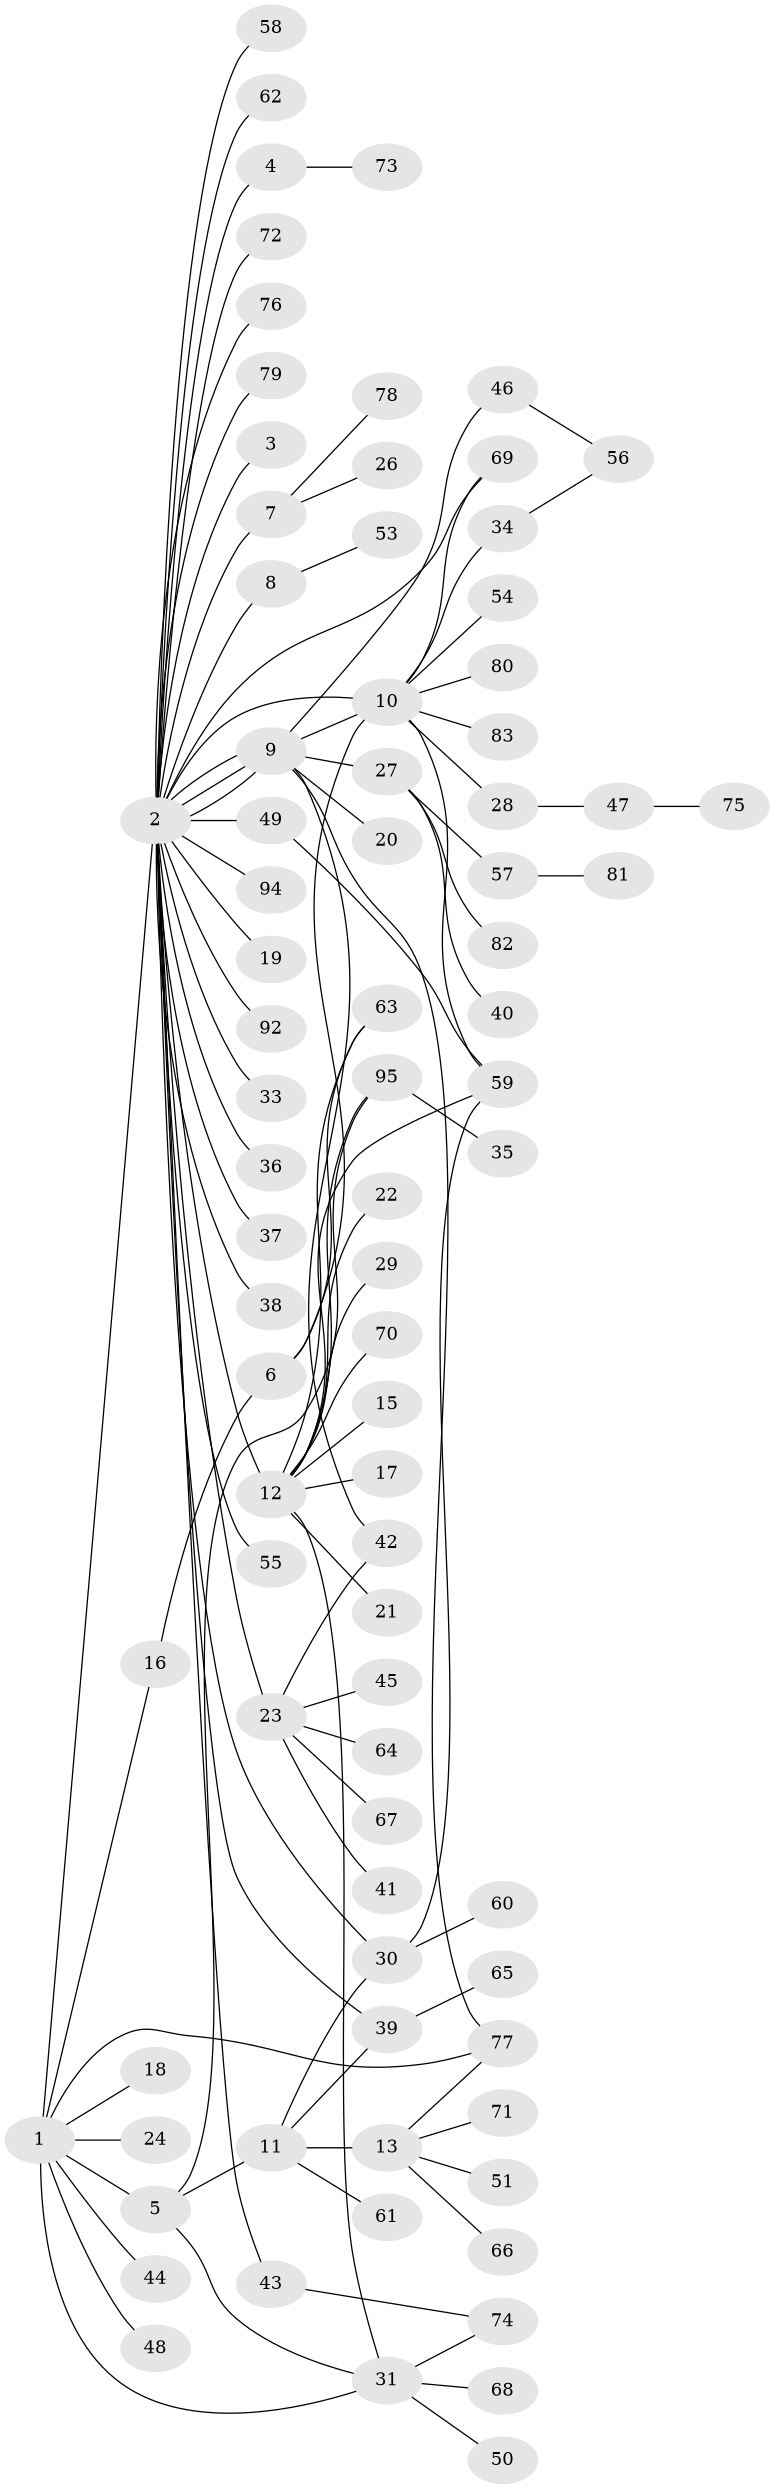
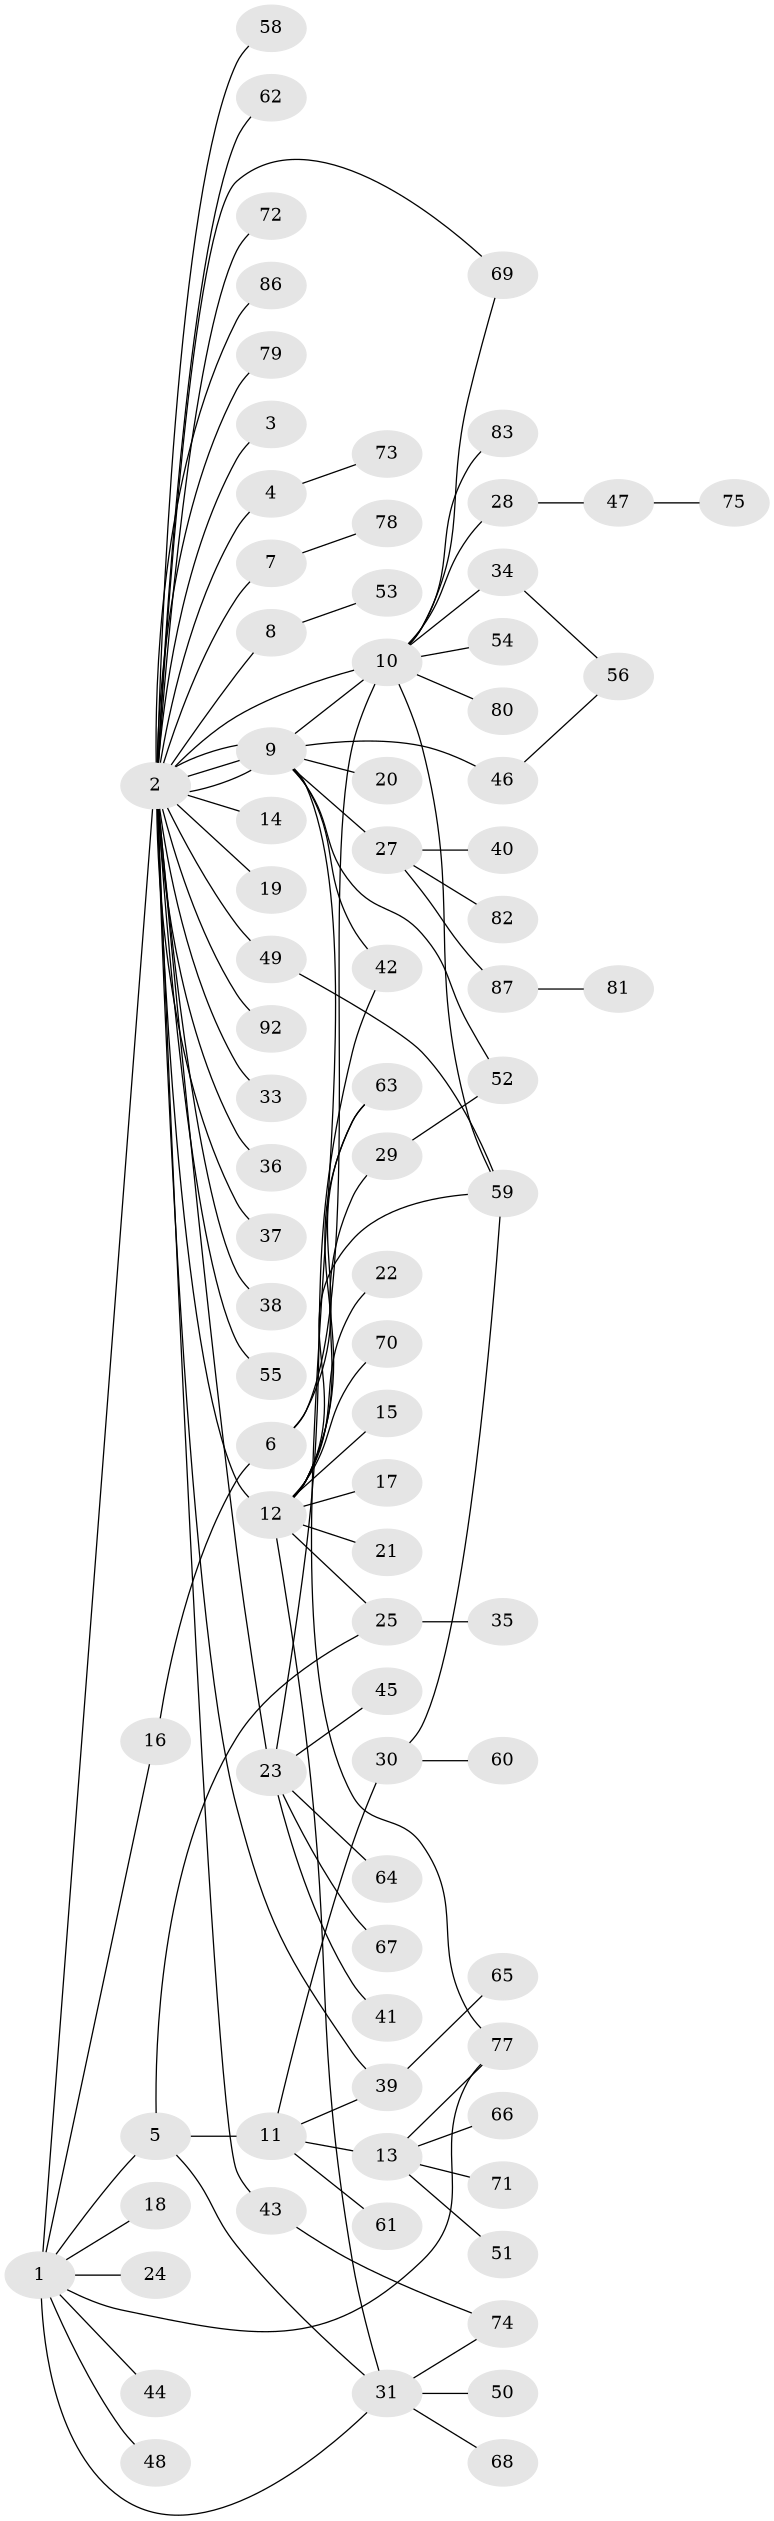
  graph {
    rankdir=LR
    node [color=gray90 style=filled]
    1
    2
    5
    16
    18
    24
    31
    44
    48
    77
    3
    4
    7
    8
    9
    10
    12
-   14 [label=94]
+   14
    19
    23
    30
    n22 [label=92]
    33
    36
    37
    38
    39
    43
    49
    55
    58
    62
    69
    72
-   76
+   76 [label=86]
    79
    11
-   25 [label=95]
+   25
    6
    63
    50
    68
    74
    73
-   26
    78
    53
    20
    27
    42
    46
+   52
    28
    34
    54
    59
    80
    83
    15
    17
    21
    22
    29
    70
    41
    45
    64
    67
    60
    65
    13
    61
    35
    40
-   57
+   57 [label=87]
    82
    56
    47
    51
    66
    71
    81
    75
    1 -- 2
    1 -- 5
    1 -- 16
    1 -- 18
    1 -- 24
    1 -- 31
    1 -- 44
    1 -- 48
    1 -- 77
    2 -- 3
    2 -- 4
    2 -- 7
    2 -- 8
    2 -- 9
    2 -- 9
    2 -- 9
    2 -- 10
    2 -- 12
    2 -- 14
    2 -- 19
    2 -- 23
-   2 -- 30
    2 -- n22
    2 -- 33
    2 -- 36
    2 -- 37
    2 -- 38
    2 -- 39
    2 -- 43
    2 -- 49
    2 -- 55
    2 -- 58
    2 -- 62
    2 -- 69
    2 -- 72
    2 -- 76
    2 -- 79
    5 -- 31
    5 -- 11
    5 -- 25
    16 -- 6
    31 -- 50
    31 -- 68
    31 -- 74
    4 -- 73
-   7 -- 26
    7 -- 78
    8 -- 53
    9 -- 77
    9 -- 10
    9 -- 20
    9 -- 27
    9 -- 42
    9 -- 46
+   9 -- 52
    10 -- 69
    10 -- 28
    10 -- 34
    10 -- 54
    10 -- 59
    10 -- 80
    10 -- 83
    12 -- 31
    12 -- 25
    12 -- 63
    12 -- 59
    12 -- 15
    12 -- 17
    12 -- 21
    12 -- 22
    12 -- 29
    12 -- 70
    23 -- 42
    23 -- 41
    23 -- 45
    23 -- 64
    23 -- 67
    30 -- 59
    30 -- 60
    39 -- 65
    43 -- 74
    49 -- 59
    11 -- 30
    11 -- 39
    11 -- 13
    11 -- 61
    25 -- 35
    6 -- 10
    6 -- 63
    27 -- 40
    27 -- 57
    27 -- 82
    46 -- 56
    28 -- 47
    34 -- 56
+   29 -- 52
    13 -- 77
    13 -- 51
    13 -- 66
    13 -- 71
    57 -- 81
    47 -- 75
  }
